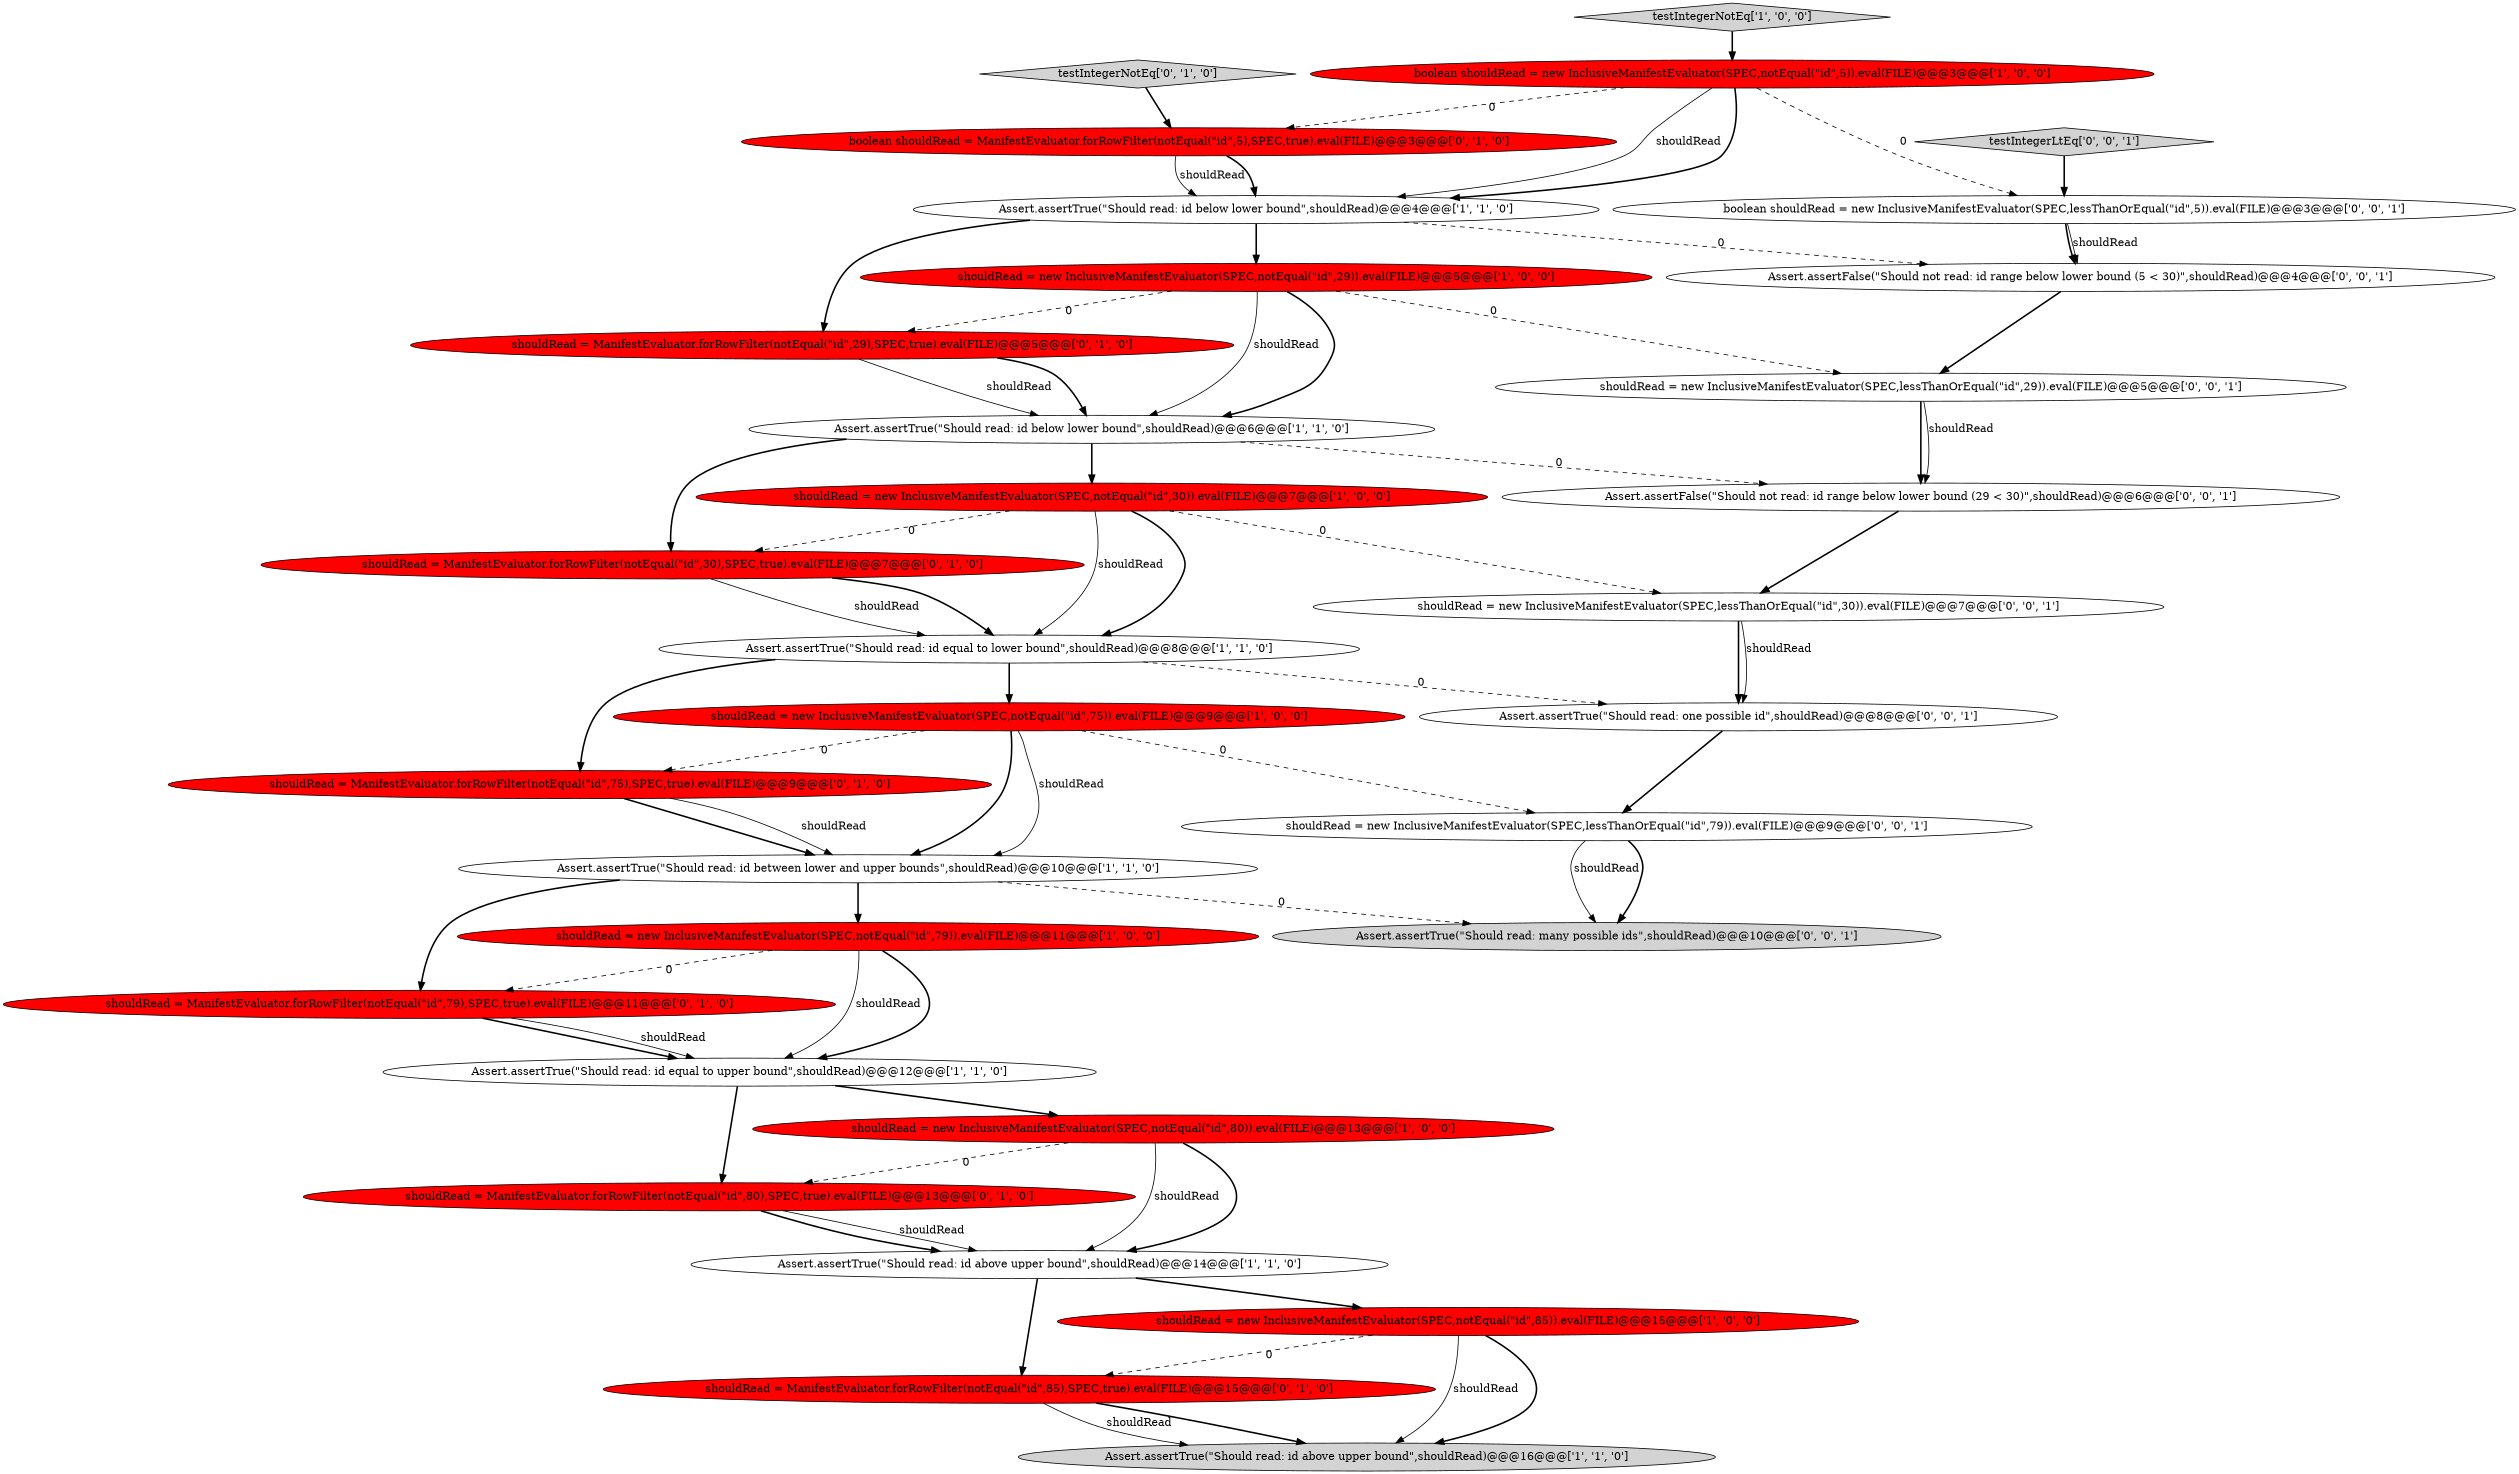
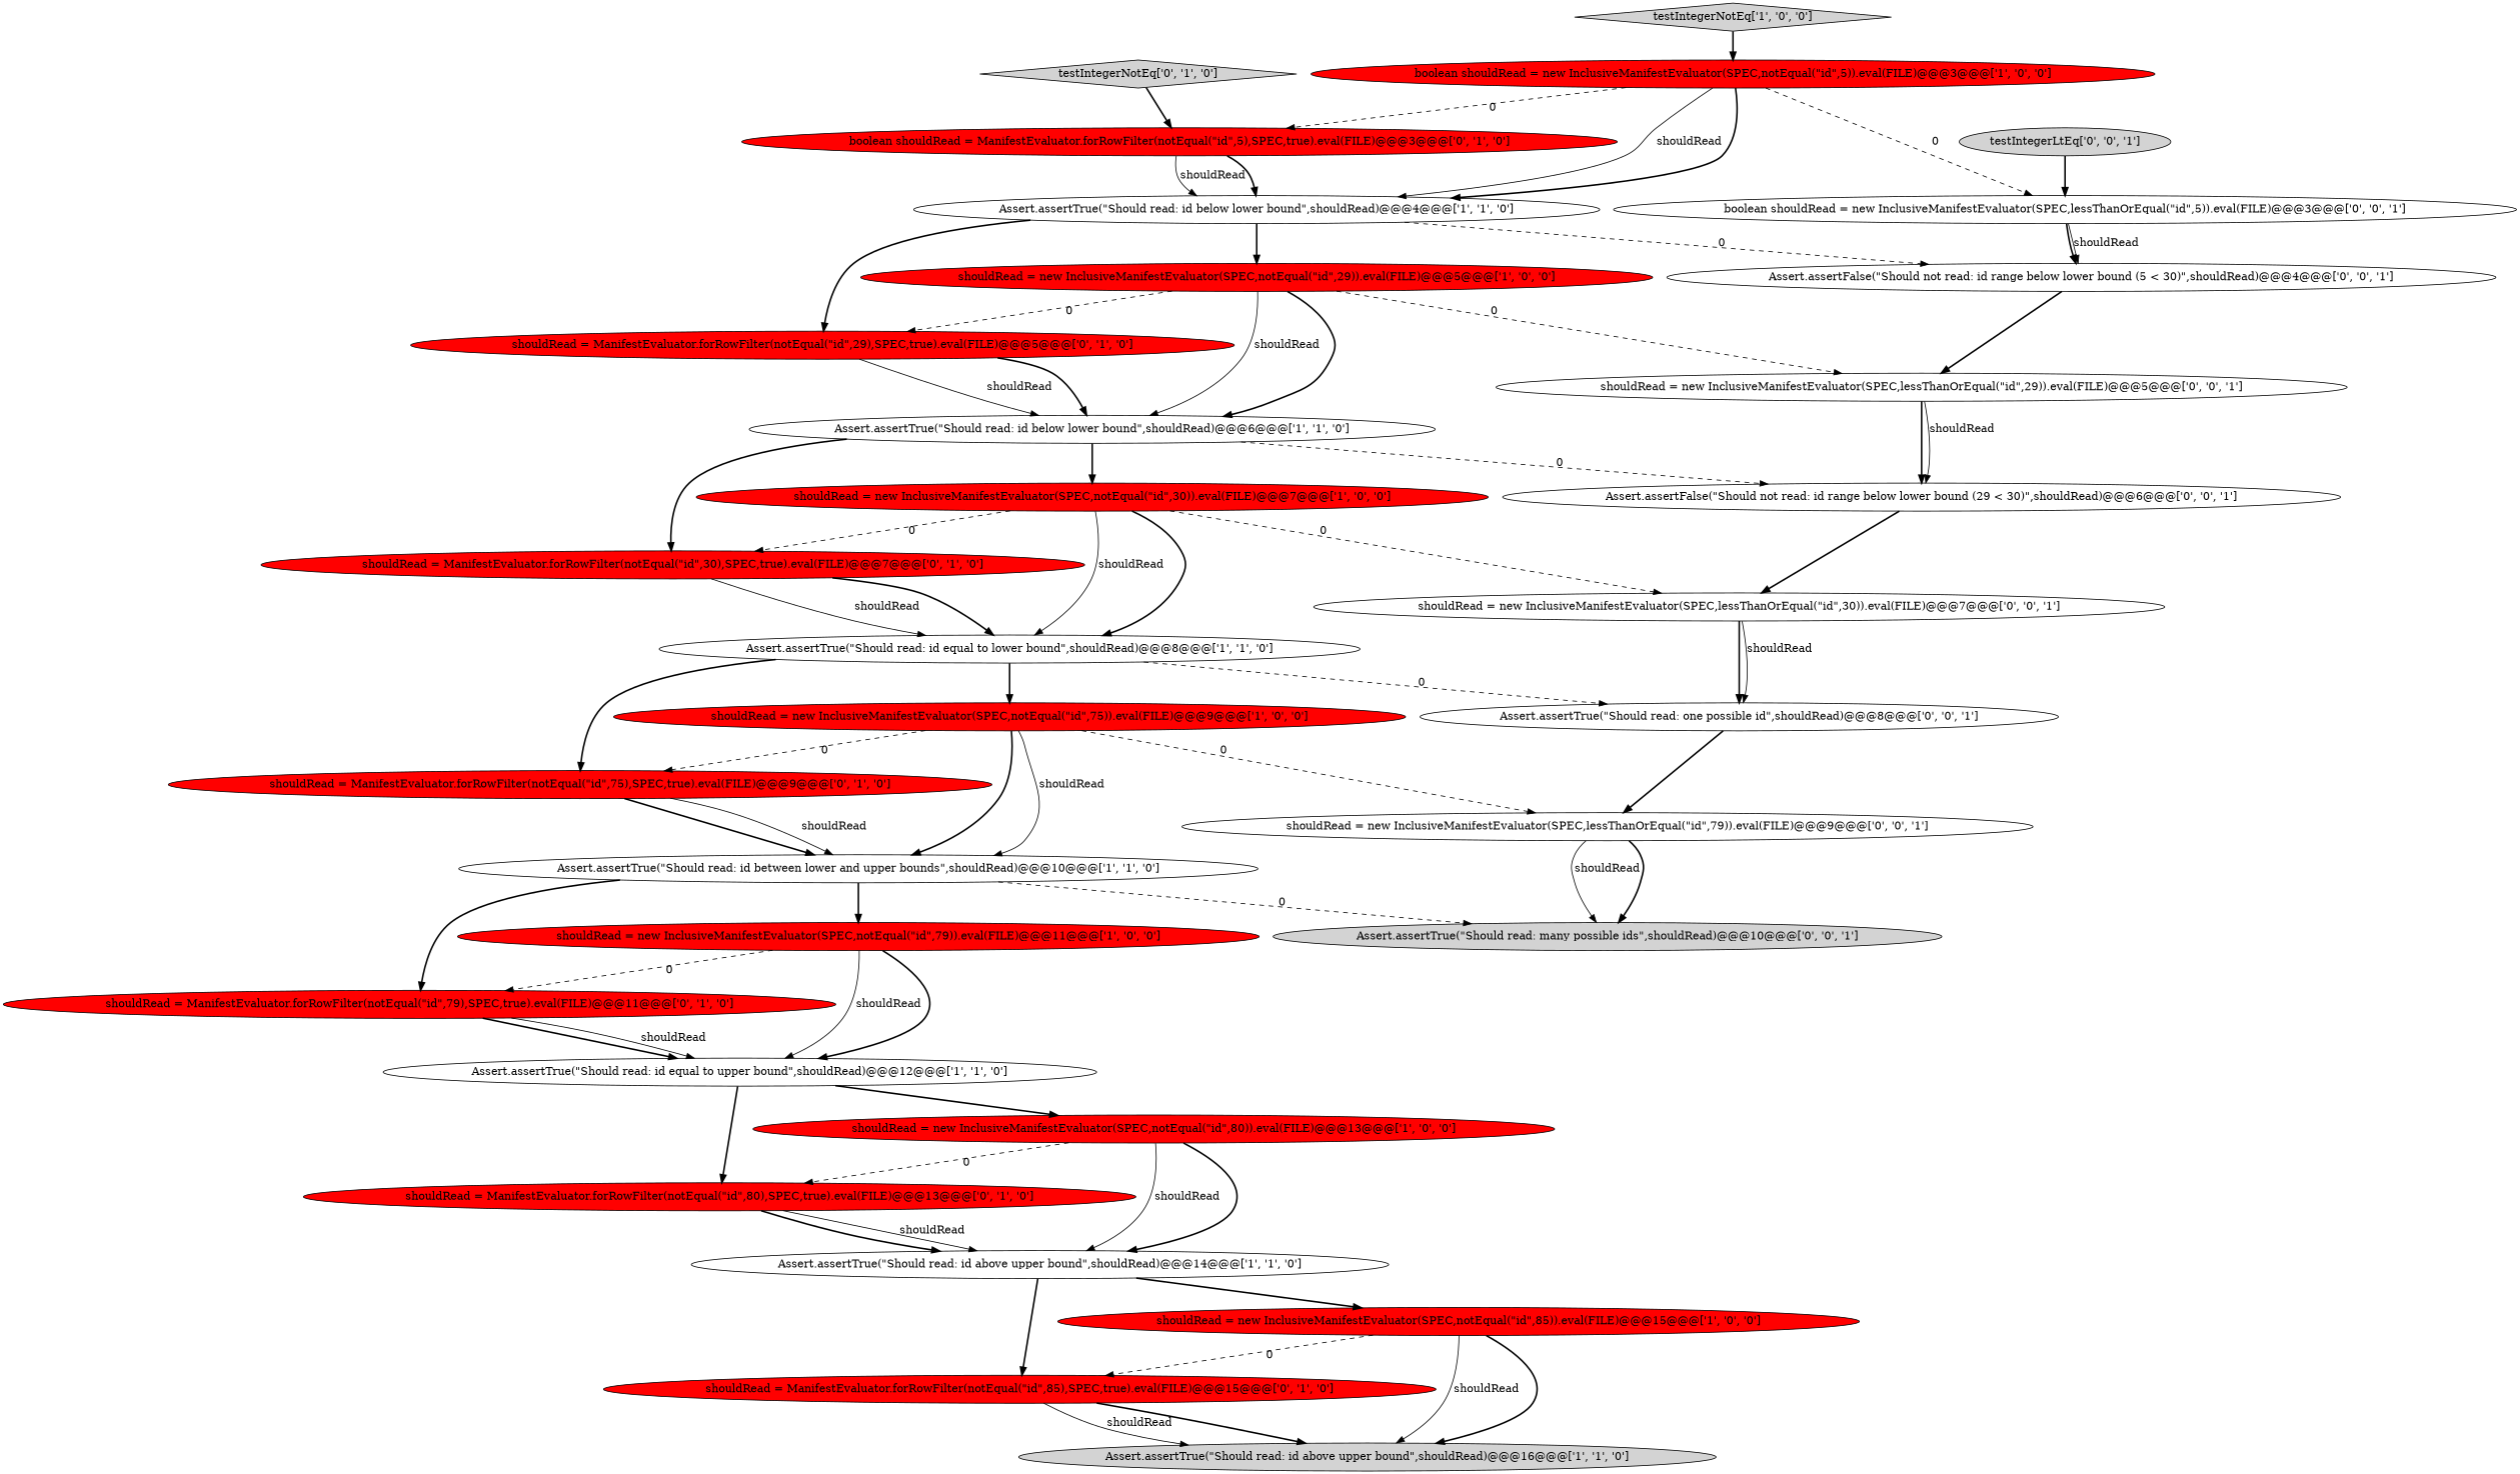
  digraph {
    node [fillcolor=red shape=ellipse style=filled]
    edge [style=bold]
    n1 [label="boolean shouldRead = ManifestEvaluator.forRowFilter(notEqual(\"id\",5),SPEC,true).eval(FILE)@@@3@@@['0', '1', '0']"]
    n2 [fillcolor=white label="Assert.assertTrue(\"Should read: id below lower bound\",shouldRead)@@@4@@@['1', '1', '0']"]
    n3 [fillcolor=white label="Assert.assertFalse(\"Should not read: id range below lower bound (29 < 30)\",shouldRead)@@@6@@@['0', '0', '1']"]
    n4 [fillcolor=white label="shouldRead = new InclusiveManifestEvaluator(SPEC,lessThanOrEqual(\"id\",30)).eval(FILE)@@@7@@@['0', '0', '1']"]
    n5 [label="boolean shouldRead = new InclusiveManifestEvaluator(SPEC,notEqual(\"id\",5)).eval(FILE)@@@3@@@['1', '0', '0']"]
    n6 [fillcolor=white label="boolean shouldRead = new InclusiveManifestEvaluator(SPEC,lessThanOrEqual(\"id\",5)).eval(FILE)@@@3@@@['0', '0', '1']"]
    n7 [label="shouldRead = ManifestEvaluator.forRowFilter(notEqual(\"id\",80),SPEC,true).eval(FILE)@@@13@@@['0', '1', '0']"]
    n8 [fillcolor=white label="Assert.assertTrue(\"Should read: id above upper bound\",shouldRead)@@@14@@@['1', '1', '0']"]
    n9 [fillcolor=white label="shouldRead = new InclusiveManifestEvaluator(SPEC,lessThanOrEqual(\"id\",29)).eval(FILE)@@@5@@@['0', '0', '1']"]
    n10 [fillcolor=lightgray label="Assert.assertTrue(\"Should read: id above upper bound\",shouldRead)@@@16@@@['1', '1', '0']"]
    n11 [label="shouldRead = ManifestEvaluator.forRowFilter(notEqual(\"id\",75),SPEC,true).eval(FILE)@@@9@@@['0', '1', '0']"]
    n12 [fillcolor=white label="Assert.assertTrue(\"Should read: id between lower and upper bounds\",shouldRead)@@@10@@@['1', '1', '0']"]
    n13 [fillcolor=white label="Assert.assertTrue(\"Should read: one possible id\",shouldRead)@@@8@@@['0', '0', '1']"]
    n14 [fillcolor=white label="shouldRead = new InclusiveManifestEvaluator(SPEC,lessThanOrEqual(\"id\",79)).eval(FILE)@@@9@@@['0', '0', '1']"]
    n15 [label="shouldRead = new InclusiveManifestEvaluator(SPEC,notEqual(\"id\",79)).eval(FILE)@@@11@@@['1', '0', '0']"]
    n16 [label="shouldRead = ManifestEvaluator.forRowFilter(notEqual(\"id\",79),SPEC,true).eval(FILE)@@@11@@@['0', '1', '0']"]
    n17 [fillcolor=lightgray label="Assert.assertTrue(\"Should read: many possible ids\",shouldRead)@@@10@@@['0', '0', '1']"]
    n18 [fillcolor=lightgray label="testIntegerNotEq['1', '0', '0']" shape=diamond]
    n19 [label="shouldRead = ManifestEvaluator.forRowFilter(notEqual(\"id\",85),SPEC,true).eval(FILE)@@@15@@@['0', '1', '0']"]
    n20 [label="shouldRead = new InclusiveManifestEvaluator(SPEC,notEqual(\"id\",85)).eval(FILE)@@@15@@@['1', '0', '0']"]
    n21 [label="shouldRead = ManifestEvaluator.forRowFilter(notEqual(\"id\",30),SPEC,true).eval(FILE)@@@7@@@['0', '1', '0']"]
    n22 [fillcolor=white label="Assert.assertTrue(\"Should read: id equal to lower bound\",shouldRead)@@@8@@@['1', '1', '0']"]
    n23 [fillcolor=white label="Assert.assertTrue(\"Should read: id below lower bound\",shouldRead)@@@6@@@['1', '1', '0']"]
    n24 [label="shouldRead = new InclusiveManifestEvaluator(SPEC,notEqual(\"id\",30)).eval(FILE)@@@7@@@['1', '0', '0']"]
-   n25 [fillcolor=lightgray label="testIntegerLtEq['0', '0', '1']" shape=diamond]
+   n25 [fillcolor=lightgray label="testIntegerLtEq['0', '0', '1']"]
    n26 [fillcolor=white label="Assert.assertTrue(\"Should read: id equal to upper bound\",shouldRead)@@@12@@@['1', '1', '0']"]
    n27 [fillcolor=white label="Assert.assertFalse(\"Should not read: id range below lower bound (5 < 30)\",shouldRead)@@@4@@@['0', '0', '1']"]
    n28 [label="shouldRead = ManifestEvaluator.forRowFilter(notEqual(\"id\",29),SPEC,true).eval(FILE)@@@5@@@['0', '1', '0']"]
    n29 [label="shouldRead = new InclusiveManifestEvaluator(SPEC,notEqual(\"id\",29)).eval(FILE)@@@5@@@['1', '0', '0']"]
    n30 [label="shouldRead = new InclusiveManifestEvaluator(SPEC,notEqual(\"id\",75)).eval(FILE)@@@9@@@['1', '0', '0']"]
    n31 [label="shouldRead = new InclusiveManifestEvaluator(SPEC,notEqual(\"id\",80)).eval(FILE)@@@13@@@['1', '0', '0']"]
    n32 [fillcolor=lightgray label="testIntegerNotEq['0', '1', '0']" shape=diamond]
    n1 -> n2 [label=shouldRead style=solid]
    n1 -> n2
    n2 -> n27 [label=0 style=dashed]
    n2 -> n28
    n2 -> n29
    n3 -> n4
    n4 -> n13
    n4 -> n13 [label=shouldRead style=solid]
    n5 -> n1 [label=0 style=dashed]
    n5 -> n2 [label=shouldRead style=solid]
    n5 -> n2
    n5 -> n6 [label=0 style=dashed]
    n6 -> n27
    n6 -> n27 [label=shouldRead style=solid]
    n7 -> n8 [label=shouldRead style=solid]
    n7 -> n8
    n8 -> n19
    n8 -> n20
    n9 -> n3
    n9 -> n3 [label=shouldRead style=solid]
    n11 -> n12
    n11 -> n12 [label=shouldRead style=solid]
    n12 -> n15
    n12 -> n16
    n12 -> n17 [label=0 style=dashed]
    n13 -> n14
    n14 -> n17 [label=shouldRead style=solid]
    n14 -> n17
    n15 -> n16 [label=0 style=dashed]
    n15 -> n26 [label=shouldRead style=solid]
    n15 -> n26
    n16 -> n26
    n16 -> n26 [label=shouldRead style=solid]
    n18 -> n5
    n19 -> n10
    n19 -> n10 [label=shouldRead style=solid]
    n20 -> n10
    n20 -> n10 [label=shouldRead style=solid]
    n20 -> n19 [label=0 style=dashed]
    n21 -> n22 [label=shouldRead style=solid]
    n21 -> n22
    n22 -> n11
    n22 -> n13 [label=0 style=dashed]
    n22 -> n30
    n23 -> n3 [label=0 style=dashed]
    n23 -> n21
    n23 -> n24
    n24 -> n4 [label=0 style=dashed]
    n24 -> n21 [label=0 style=dashed]
    n24 -> n22
    n24 -> n22 [label=shouldRead style=solid]
    n25 -> n6
    n26 -> n7
    n26 -> n31
    n27 -> n9
    n28 -> n23 [label=shouldRead style=solid]
    n28 -> n23
    n29 -> n9 [label=0 style=dashed]
    n29 -> n23
    n29 -> n23 [label=shouldRead style=solid]
    n29 -> n28 [label=0 style=dashed]
    n30 -> n11 [label=0 style=dashed]
    n30 -> n12 [label=shouldRead style=solid]
    n30 -> n12
    n30 -> n14 [label=0 style=dashed]
    n31 -> n7 [label=0 style=dashed]
    n31 -> n8
    n31 -> n8 [label=shouldRead style=solid]
    n32 -> n1
  }
